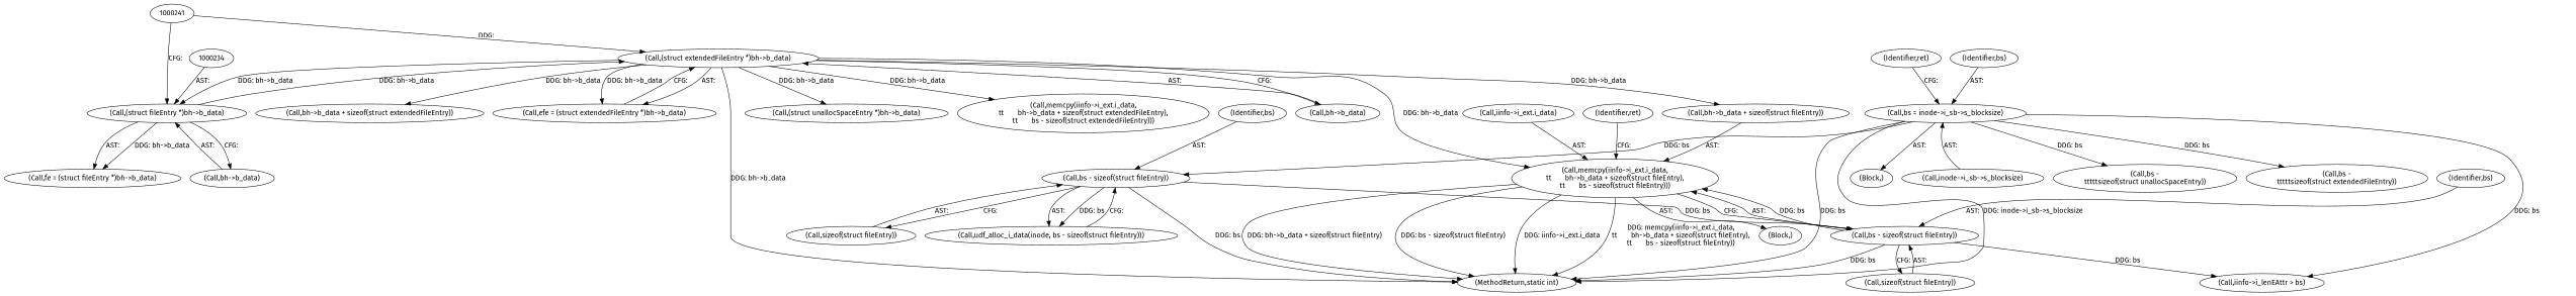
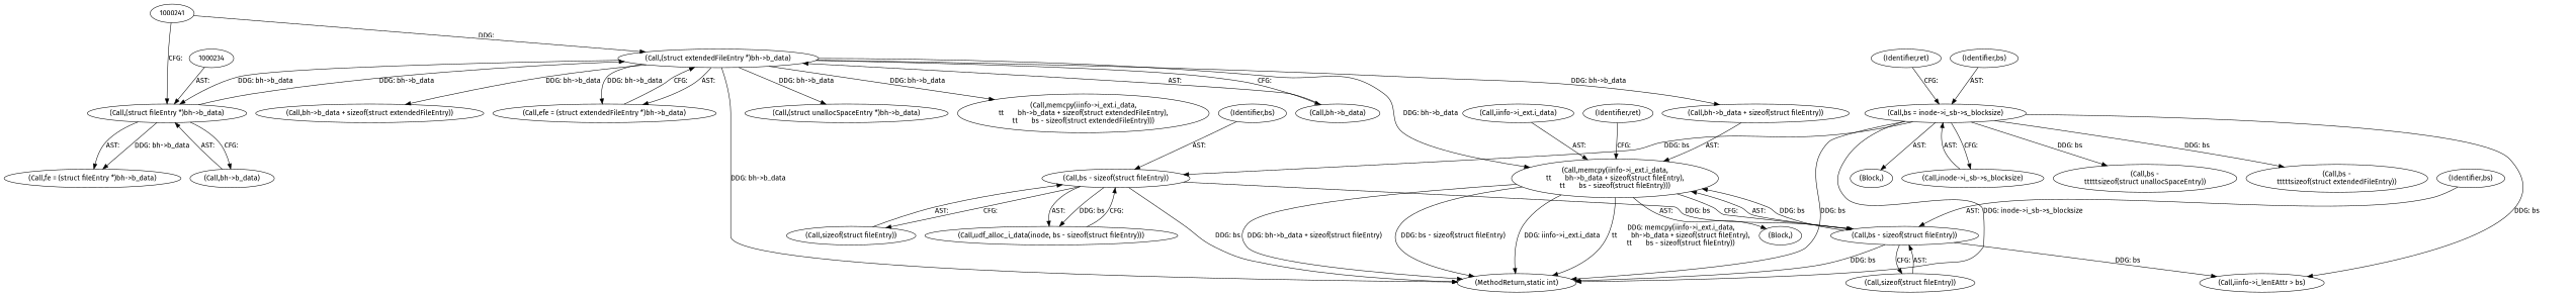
  digraph {
    fontname="Fira Sans"
    node [fontname="Fira Sans"]
    edge [fontname="Fira Sans"]
    n1 [label="(Call,memcpy(iinfo->i_ext.i_data,\n\t\t       bh->b_data + sizeof(struct fileEntry),\n\t\t       bs - sizeof(struct fileEntry)))"]
    n2 [label="(Call,bs - sizeof(struct fileEntry))"]
    n3 [label="(Block,)"]
    n4 [label="(MethodReturn,static int)"]
    n5 [label="(Call,sizeof(struct fileEntry))"]
    n6 [label="(Call,iinfo->i_lenEAttr > bs)"]
    n7 [label="(Call,(struct extendedFileEntry *)bh->b_data)"]
    n8 [label="(Call,(struct fileEntry *)bh->b_data)"]
    n9 [label="(Call,bh->b_data)"]
    n10 [label="(Call,bh->b_data + sizeof(struct fileEntry))"]
    n11 [label="(Call,bh->b_data + sizeof(struct extendedFileEntry))"]
    n12 [label="(Call,efe = (struct extendedFileEntry *)bh->b_data)"]
    n13 [label="(Call,(struct unallocSpaceEntry *)bh->b_data)"]
    n14 [label="(Call,memcpy(iinfo->i_ext.i_data,\n\t\t       bh->b_data + sizeof(struct extendedFileEntry),\n\t\t       bs - sizeof(struct extendedFileEntry)))"]
    n15 [label="(Call,bh->b_data)"]
    n16 [label="(Call,fe = (struct fileEntry *)bh->b_data)"]
    n17 [label="(Call,bs - sizeof(struct fileEntry))"]
    n18 [label="(Call,udf_alloc_i_data(inode, bs - sizeof(struct fileEntry)))"]
    n19 [label="(Call,sizeof(struct fileEntry))"]
    n20 [label="(Call,bs = inode->i_sb->s_blocksize)"]
    n21 [label="(Block,)"]
    n22 [label="(Call,inode->i_sb->s_blocksize)"]
    n23 [label="(Call,bs -\n\t\t\t\t\tsizeof(struct unallocSpaceEntry))"]
    n24 [label="(Call,bs -\n\t\t\t\t\tsizeof(struct extendedFileEntry))"]
    n25 [label="(Identifier,bs)"]
    n26 [label="(Call,iinfo->i_ext.i_data)"]
    n27 [label="(Identifier,ret)"]
    n28 [label="(Identifier,bs)"]
    n29 [label="(Identifier,bs)"]
    n30 [label="(Identifier,ret)"]
    1000241
    1000234
    n1 -> n2 [label="CFG: "]
    n1 -> n3 [label="AST: "]
    n1 -> n4 [label="DDG: bh->b_data + sizeof(struct fileEntry)"]
    n1 -> n4 [label="DDG: bs - sizeof(struct fileEntry)"]
    n1 -> n4 [label="DDG: iinfo->i_ext.i_data"]
    n1 -> n4 [label="DDG: memcpy(iinfo->i_ext.i_data,\n\t\t       bh->b_data + sizeof(struct fileEntry),\n\t\t       bs - sizeof(struct fileEntry))"]
    n2 -> n1 [label="AST: "]
    n2 -> n1 [label="DDG: bs"]
    n2 -> n4 [label="DDG: bs"]
    n2 -> n5 [label="CFG: "]
    n2 -> n6 [label="DDG: bs"]
    n5 -> n2 [label="AST: "]
    n7 -> n1 [label="DDG: bh->b_data"]
    n7 -> n4 [label="DDG: bh->b_data"]
    n7 -> n8 [label="DDG: bh->b_data"]
    n7 -> n9 [label="CFG: "]
    n7 -> n10 [label="DDG: bh->b_data"]
    n7 -> n11 [label="DDG: bh->b_data"]
    n7 -> n12 [label="AST: "]
    n7 -> n12 [label="DDG: bh->b_data"]
    n7 -> n13 [label="DDG: bh->b_data"]
    n7 -> n14 [label="DDG: bh->b_data"]
    n8 -> n7 [label="DDG: bh->b_data"]
    n8 -> n15 [label="CFG: "]
    n8 -> n16 [label="AST: "]
    n8 -> n16 [label="DDG: bh->b_data"]
    n9 -> n7 [label="AST: "]
    n10 -> n1 [label="AST: "]
    n12 -> n7 [label="CFG: "]
    n15 -> n8 [label="AST: "]
    n17 -> n2 [label="DDG: bs"]
    n17 -> n4 [label="DDG: bs"]
    n17 -> n18 [label="AST: "]
    n17 -> n18 [label="DDG: bs"]
    n17 -> n19 [label="CFG: "]
    n18 -> n17 [label="CFG: "]
    n19 -> n17 [label="AST: "]
    n20 -> n4 [label="DDG: bs"]
    n20 -> n4 [label="DDG: inode->i_sb->s_blocksize"]
    n20 -> n6 [label="DDG: bs"]
    n20 -> n17 [label="DDG: bs"]
    n20 -> n21 [label="AST: "]
+   n20 -> n22 [label="CFG: "]
    n20 -> n23 [label="DDG: bs"]
    n20 -> n24 [label="DDG: bs"]
    n22 -> n20 [label="AST: "]
    n25 -> n2 [label="AST: "]
    n26 -> n1 [label="AST: "]
    n27 -> n20 [label="CFG: "]
    n28 -> n20 [label="AST: "]
    n29 -> n17 [label="AST: "]
    n30 -> n1 [label="CFG: "]
    1000241 -> n7 [label="DDG: "]
    1000241 -> n8 [label="CFG: "]
    1000234 -> n8 [label="AST: "]
  }
